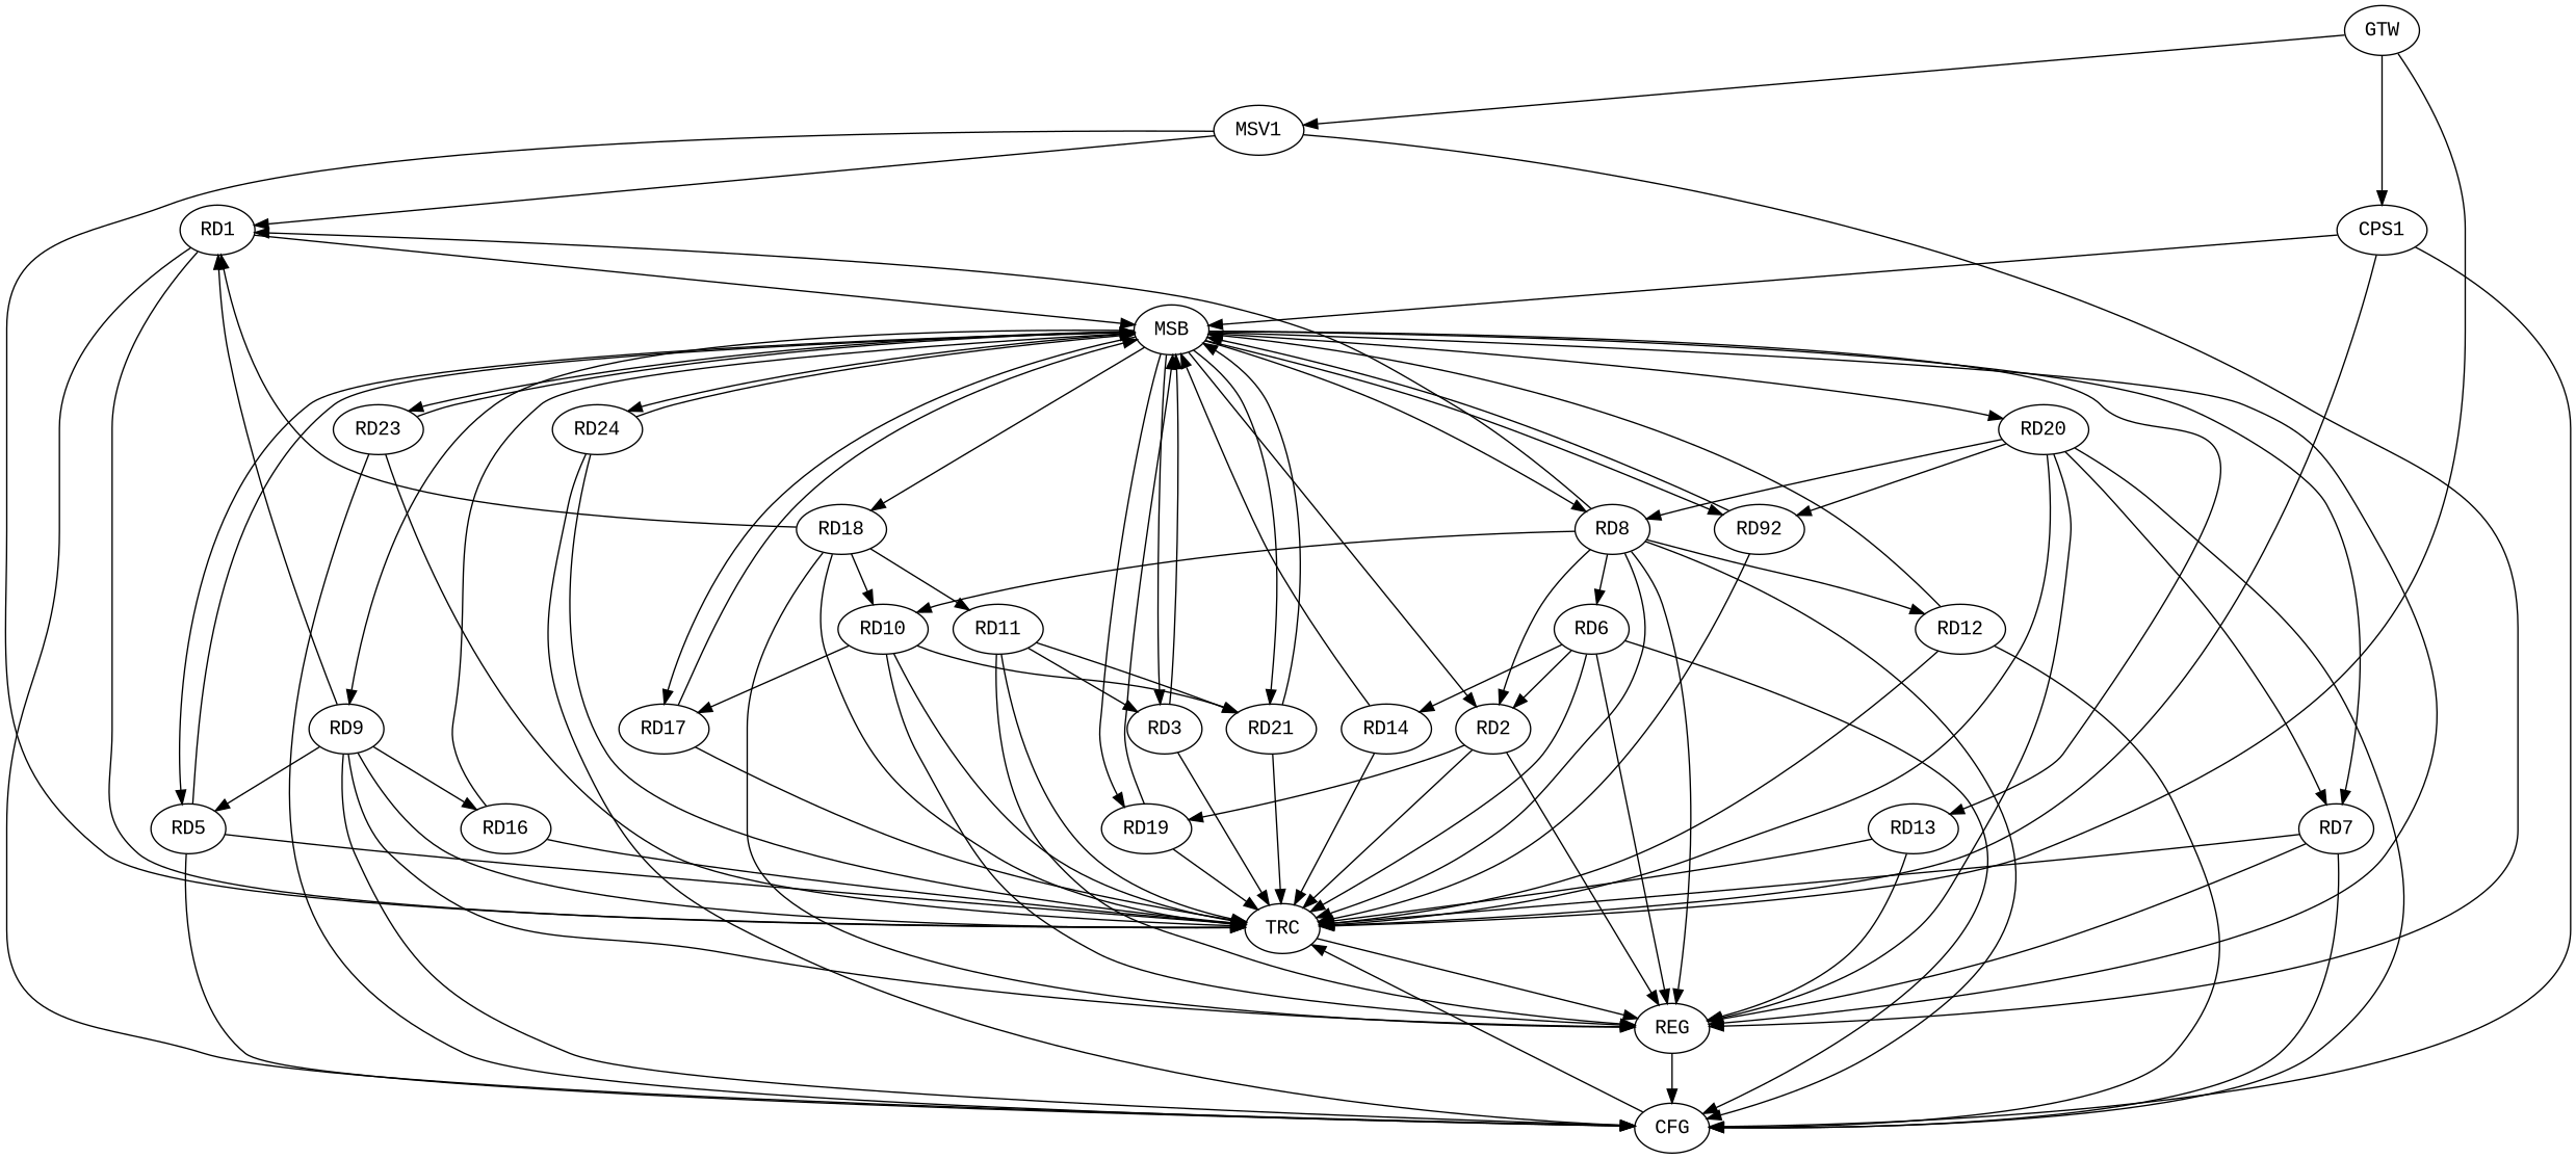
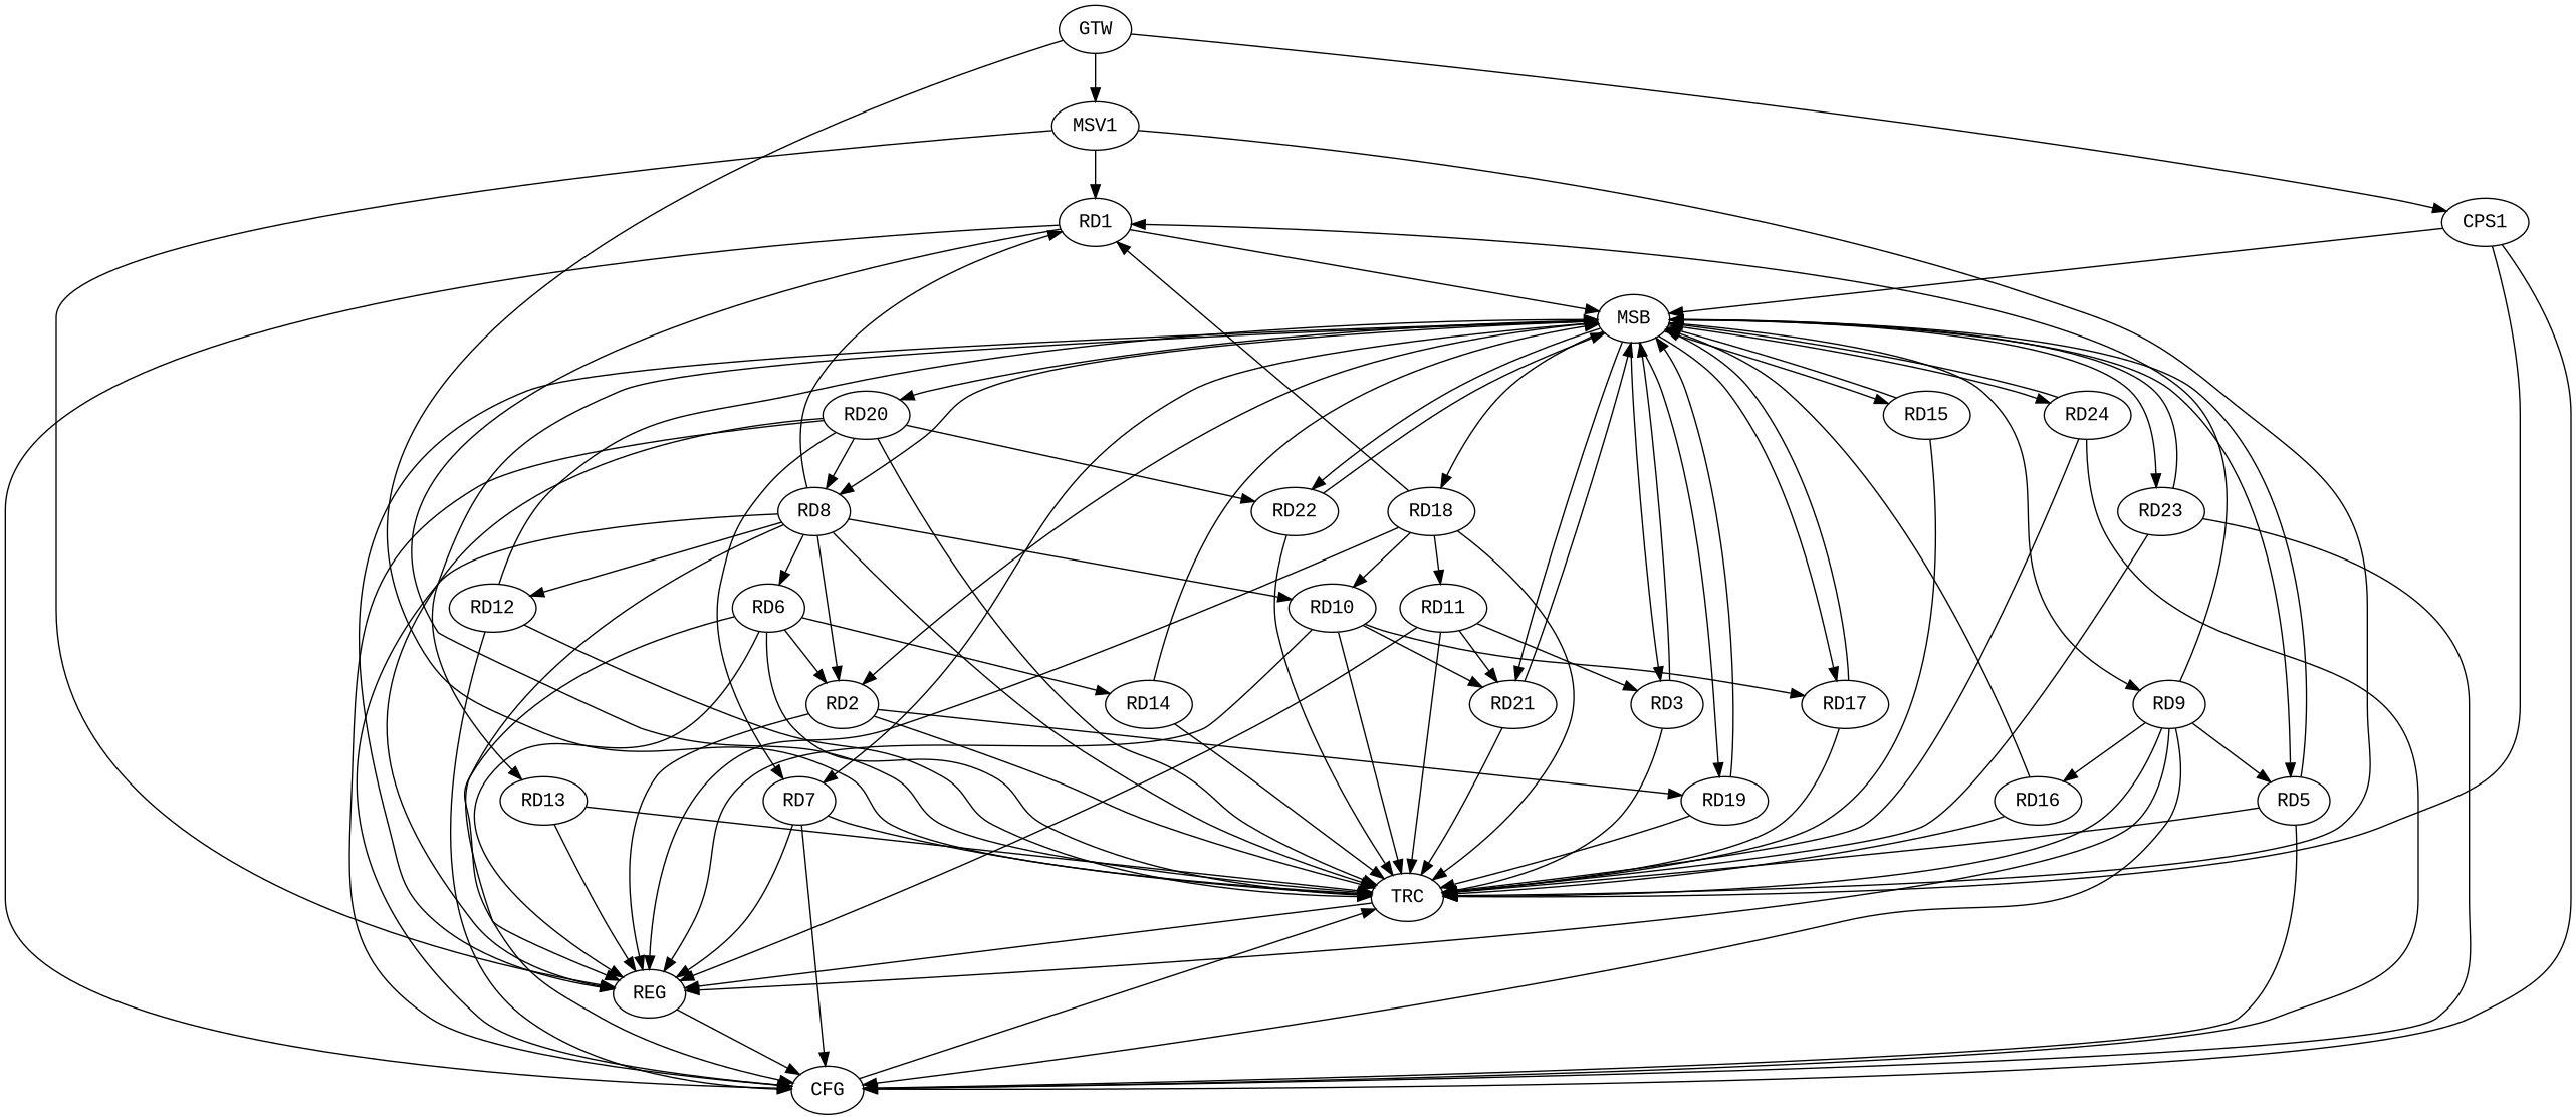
  strict digraph {
    fontname="Liberation Mono"
    node [fontname="Liberation Mono"]
    edge [fontname="Liberation Mono"]
    n1 [label=RD1]
    n2 [label=MSB]
    n3 [label=CFG]
    n4 [label=TRC]
    n5 [label=RD2]
    n6 [label=RD19]
    n7 [label=REG]
    n8 [label=RD3]
    n9 [label=RD5]
    n10 [label=RD7]
    n11 [label=RD20]
    n12 [label=RD8]
    n13 [label=RD9]
    n14 [label=RD17]
    n15 [label=RD21]
    n16 [label=RD13]
+   n17 [label=RD15]
    n18 [label=RD18]
-   n19 [label=RD92]
+   n19 [label=RD22]
    n20 [label=RD23]
    n21 [label=RD24]
    n22 [label=RD6]
    n23 [label=RD14]
    n24 [label=RD10]
    n25 [label=RD12]
    n26 [label=RD16]
    n27 [label=RD11]
    n28 [label=CPS1]
    n29 [label=GTW]
    n30 [label=MSV1]
    n1 -> n2
    n1 -> n3
    n1 -> n4
    n2 -> n5
    n2 -> n6
    n2 -> n7
    n2 -> n8
    n2 -> n9
    n2 -> n10
    n2 -> n11
    n2 -> n12
    n2 -> n13
    n2 -> n14
    n2 -> n15
    n2 -> n16
+   n2 -> n17
    n2 -> n18
    n2 -> n19
    n2 -> n20
    n2 -> n21
    n3 -> n4
    n4 -> n7
    n5 -> n4
    n5 -> n6
    n5 -> n7
    n6 -> n2
    n6 -> n4
    n7 -> n3
    n8 -> n2
    n8 -> n4
    n9 -> n2
    n9 -> n3
    n9 -> n4
    n10 -> n3
    n10 -> n4
    n10 -> n7
    n11 -> n3
    n11 -> n4
    n11 -> n7
    n11 -> n10
    n11 -> n12
    n11 -> n19
    n12 -> n1
    n12 -> n3
    n12 -> n4
    n12 -> n5
    n12 -> n7
    n12 -> n22
    n12 -> n24
    n12 -> n25
    n13 -> n1
    n13 -> n3
    n13 -> n4
    n13 -> n7
    n13 -> n9
    n13 -> n26
    n14 -> n2
    n14 -> n4
    n15 -> n2
    n15 -> n4
    n16 -> n4
    n16 -> n7
+   n17 -> n2
+   n17 -> n4
    n18 -> n1
    n18 -> n4
    n18 -> n7
    n18 -> n24
    n18 -> n27
    n19 -> n2
    n19 -> n4
    n20 -> n2
    n20 -> n3
    n20 -> n4
    n21 -> n2
    n21 -> n3
    n21 -> n4
    n22 -> n3
    n22 -> n4
    n22 -> n5
    n22 -> n7
    n22 -> n23
    n23 -> n2
    n23 -> n4
    n24 -> n4
    n24 -> n7
    n24 -> n14
    n24 -> n15
    n25 -> n2
    n25 -> n3
    n25 -> n4
    n26 -> n2
    n26 -> n4
    n27 -> n4
    n27 -> n7
    n27 -> n8
    n27 -> n15
    n28 -> n2
    n28 -> n3
    n28 -> n4
    n29 -> n4
    n29 -> n28
    n29 -> n30
    n30 -> n1
    n30 -> n4
    n30 -> n7
  }
